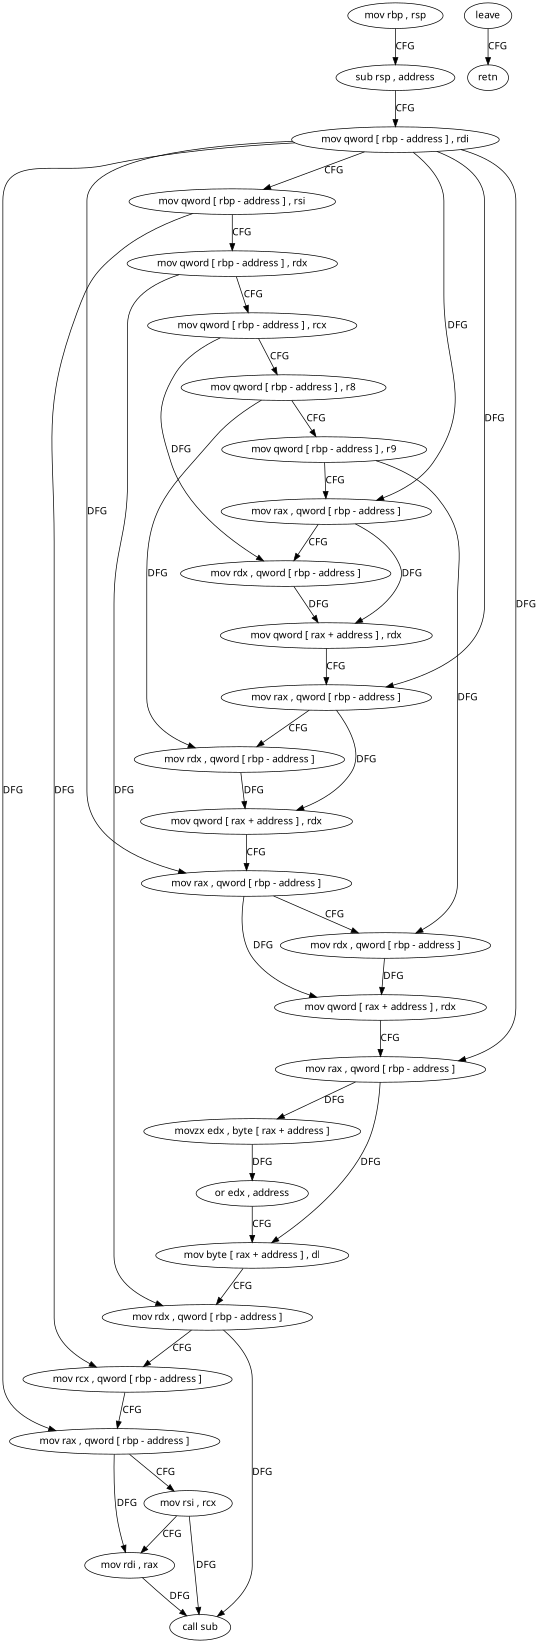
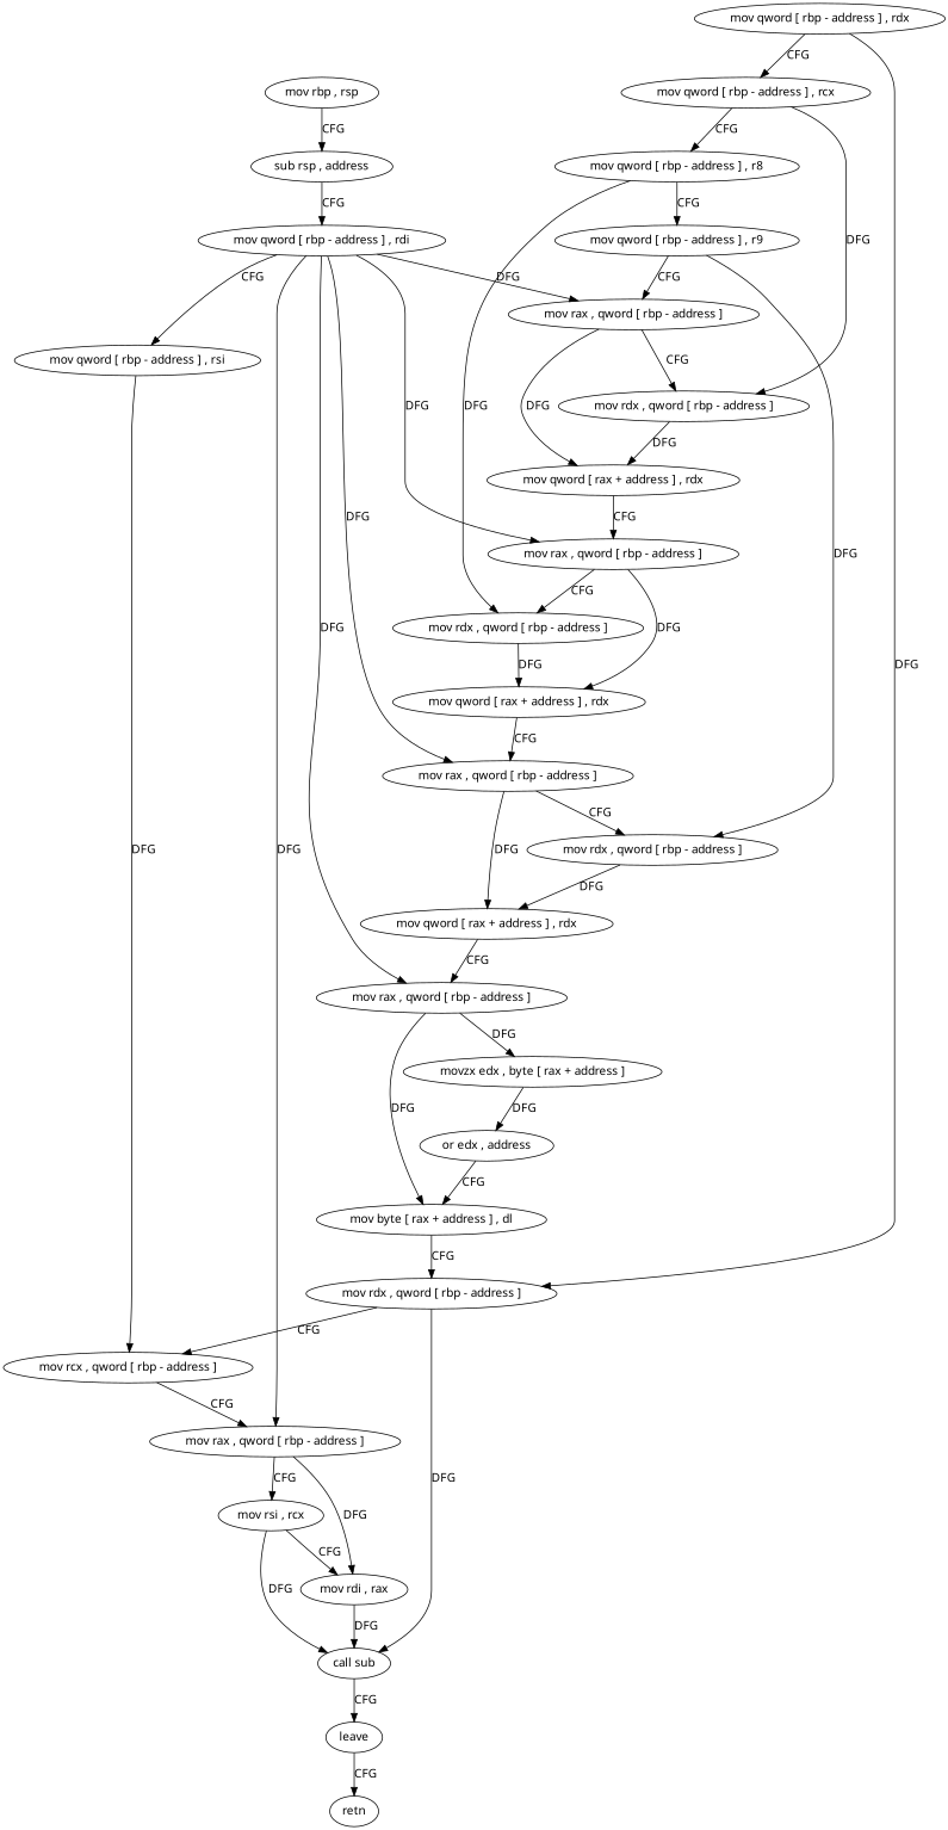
  digraph {
    fontname="Noto Sans"
    node [fontname="Noto Sans"]
    edge [fontname="Noto Sans"]
    n1 [label="mov rbp , rsp"]
    n2 [label="sub rsp , address"]
    n3 [label="mov qword [ rbp - address ] , rdi"]
    n4 [label="mov qword [ rbp - address ] , rsi"]
    n5 [label="mov rax , qword [ rbp - address ]"]
    n6 [label="mov rax , qword [ rbp - address ]"]
    n7 [label="mov rax , qword [ rbp - address ]"]
    n8 [label="mov rax , qword [ rbp - address ]"]
    n9 [label="mov rax , qword [ rbp - address ]"]
    n10 [label="mov qword [ rbp - address ] , rdx"]
    n11 [label="mov rcx , qword [ rbp - address ]"]
    n12 [label="mov rdx , qword [ rbp - address ]"]
    n13 [label="mov qword [ rax + address ] , rdx"]
    n14 [label="mov rdx , qword [ rbp - address ]"]
    n15 [label="mov qword [ rax + address ] , rdx"]
    n16 [label="mov rdx , qword [ rbp - address ]"]
    n17 [label="mov qword [ rax + address ] , rdx"]
    n18 [label="movzx edx , byte [ rax + address ]"]
    n19 [label="mov byte [ rax + address ] , dl"]
    n20 [label="mov rsi , rcx"]
    n21 [label="mov rdi , rax"]
    n22 [label="mov qword [ rbp - address ] , rcx"]
    n23 [label="mov rdx , qword [ rbp - address ]"]
    n24 [label="mov qword [ rbp - address ] , r8"]
    n25 [label="call sub"]
    n26 [label="mov qword [ rbp - address ] , r9"]
    n27 [label="or edx , address"]
    n28 [label=leave]
    n29 [label=retn]
    n1 -> n2 [label=CFG]
    n2 -> n3 [label=CFG]
    n3 -> n4 [label=CFG]
    n3 -> n5 [label=DFG]
    n3 -> n6 [label=DFG]
    n3 -> n7 [label=DFG]
    n3 -> n8 [label=DFG]
    n3 -> n9 [label=DFG]
-   n4 -> n10 [label=CFG]
    n4 -> n11 [label=DFG]
    n5 -> n12 [label=CFG]
    n5 -> n13 [label=DFG]
    n6 -> n14 [label=CFG]
    n6 -> n15 [label=DFG]
    n7 -> n16 [label=CFG]
    n7 -> n17 [label=DFG]
    n8 -> n18 [label=DFG]
    n8 -> n19 [label=DFG]
    n9 -> n20 [label=CFG]
    n9 -> n21 [label=DFG]
    n10 -> n22 [label=CFG]
    n10 -> n23 [label=DFG]
    n11 -> n9 [label=CFG]
    n12 -> n13 [label=DFG]
    n13 -> n6 [label=CFG]
    n14 -> n15 [label=DFG]
    n15 -> n7 [label=CFG]
    n16 -> n17 [label=DFG]
    n17 -> n8 [label=CFG]
    n18 -> n27 [label=DFG]
    n19 -> n23 [label=CFG]
    n20 -> n21 [label=CFG]
    n20 -> n25 [label=DFG]
    n21 -> n25 [label=DFG]
    n22 -> n12 [label=DFG]
    n22 -> n24 [label=CFG]
    n23 -> n11 [label=CFG]
    n23 -> n25 [label=DFG]
    n24 -> n14 [label=DFG]
    n24 -> n26 [label=CFG]
+   n25 -> n28 [label=CFG]
    n26 -> n5 [label=CFG]
    n26 -> n16 [label=DFG]
    n27 -> n19 [label=CFG]
    n28 -> n29 [label=CFG]
  }
